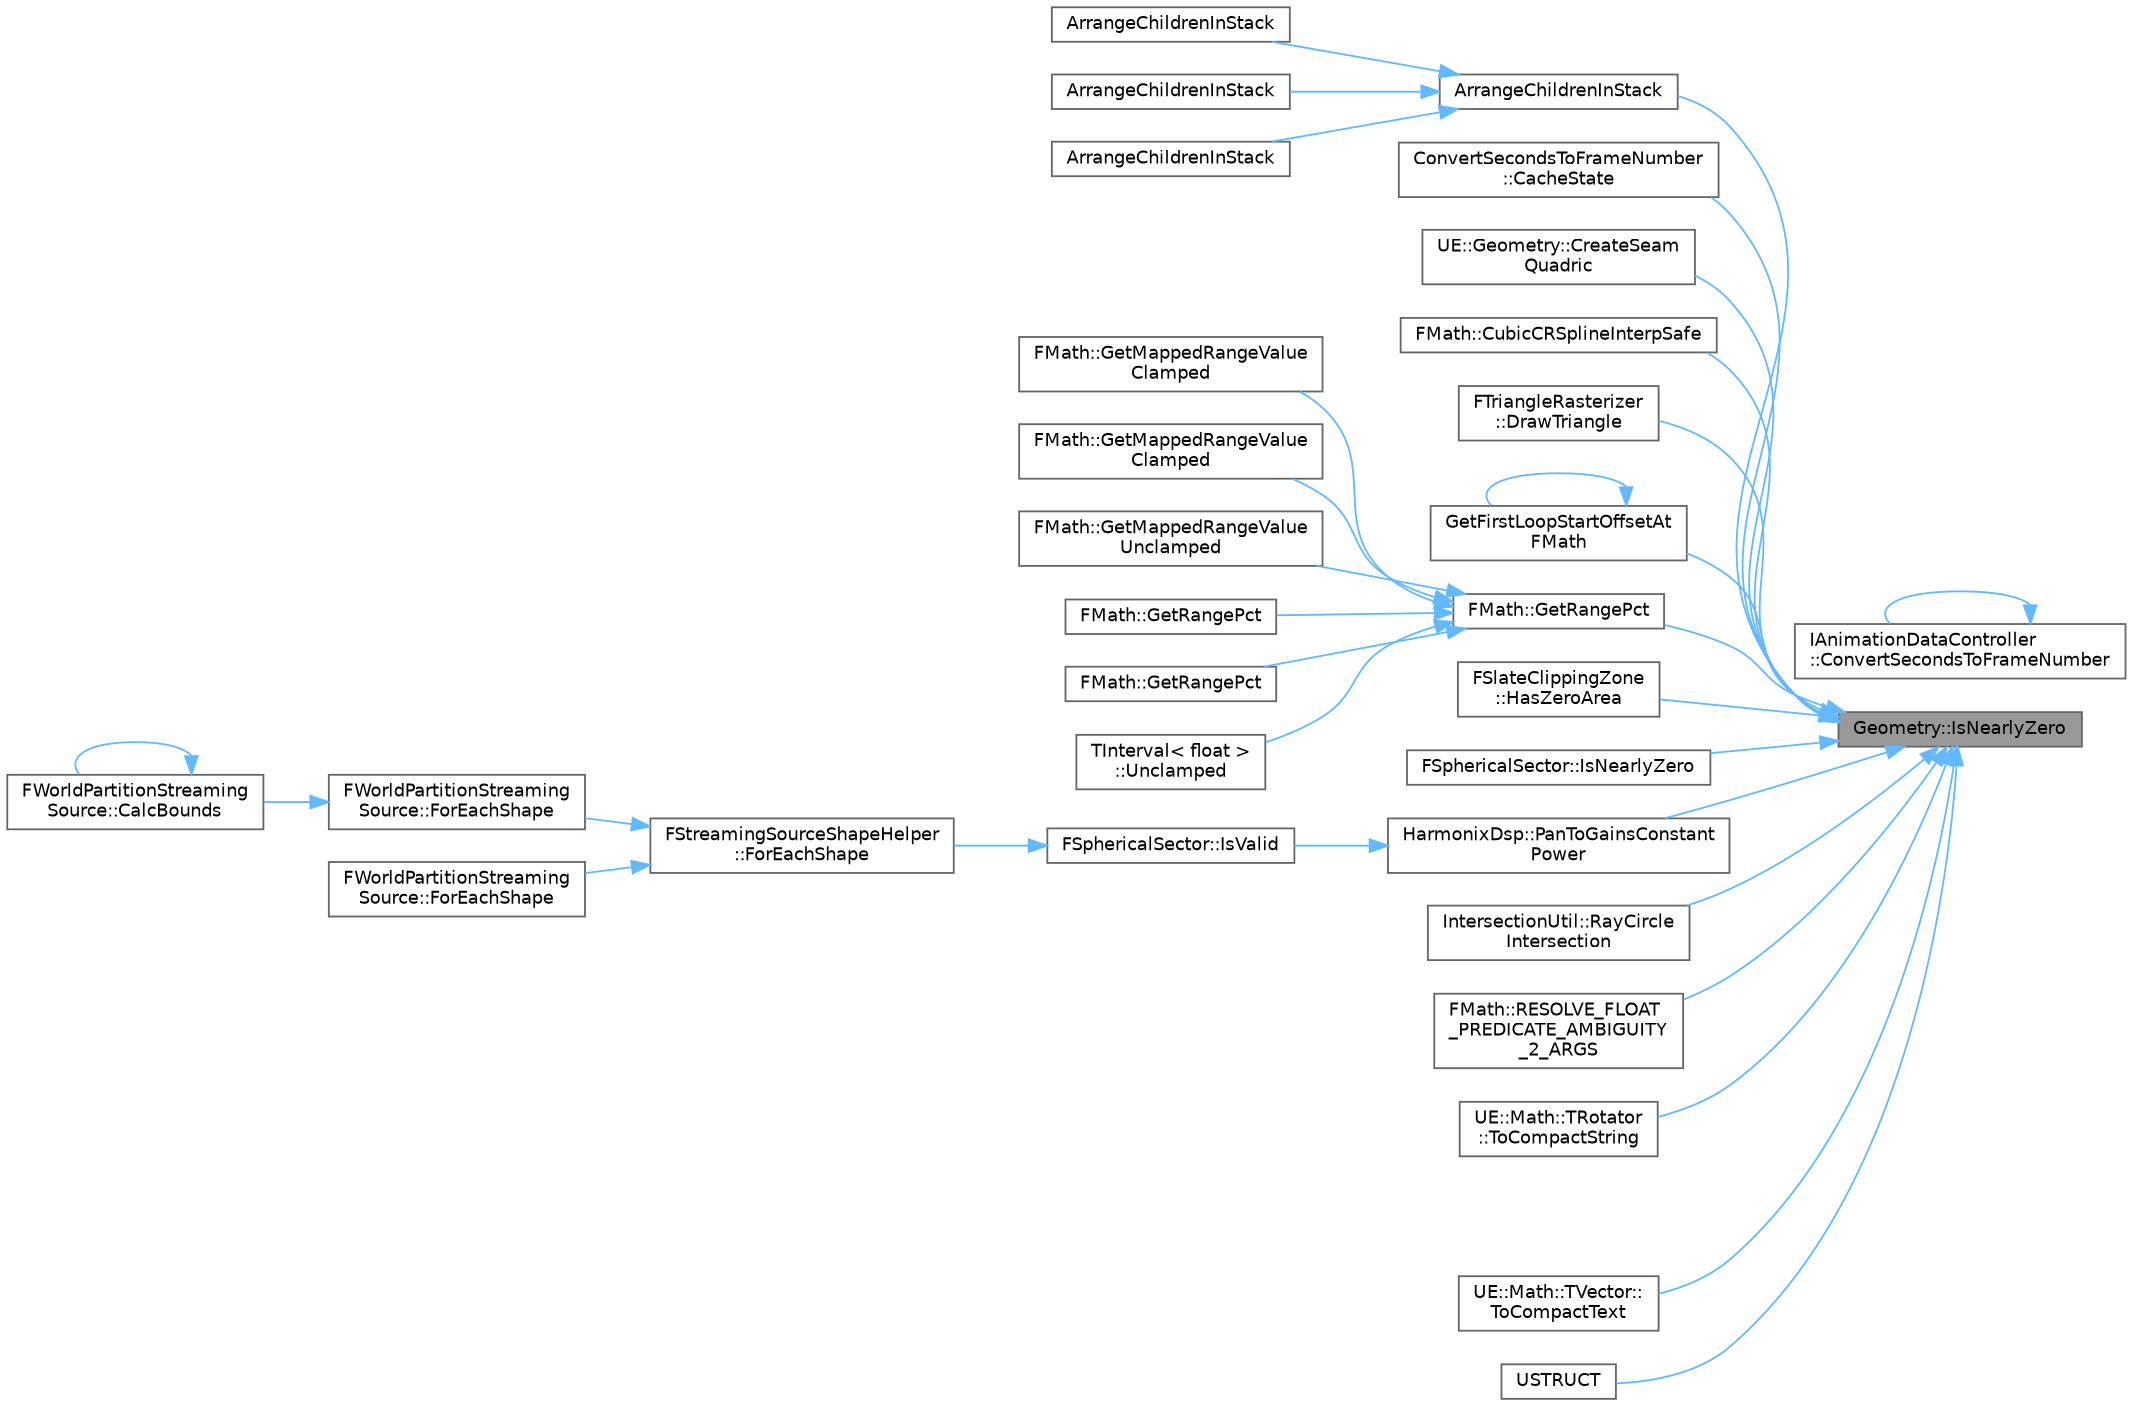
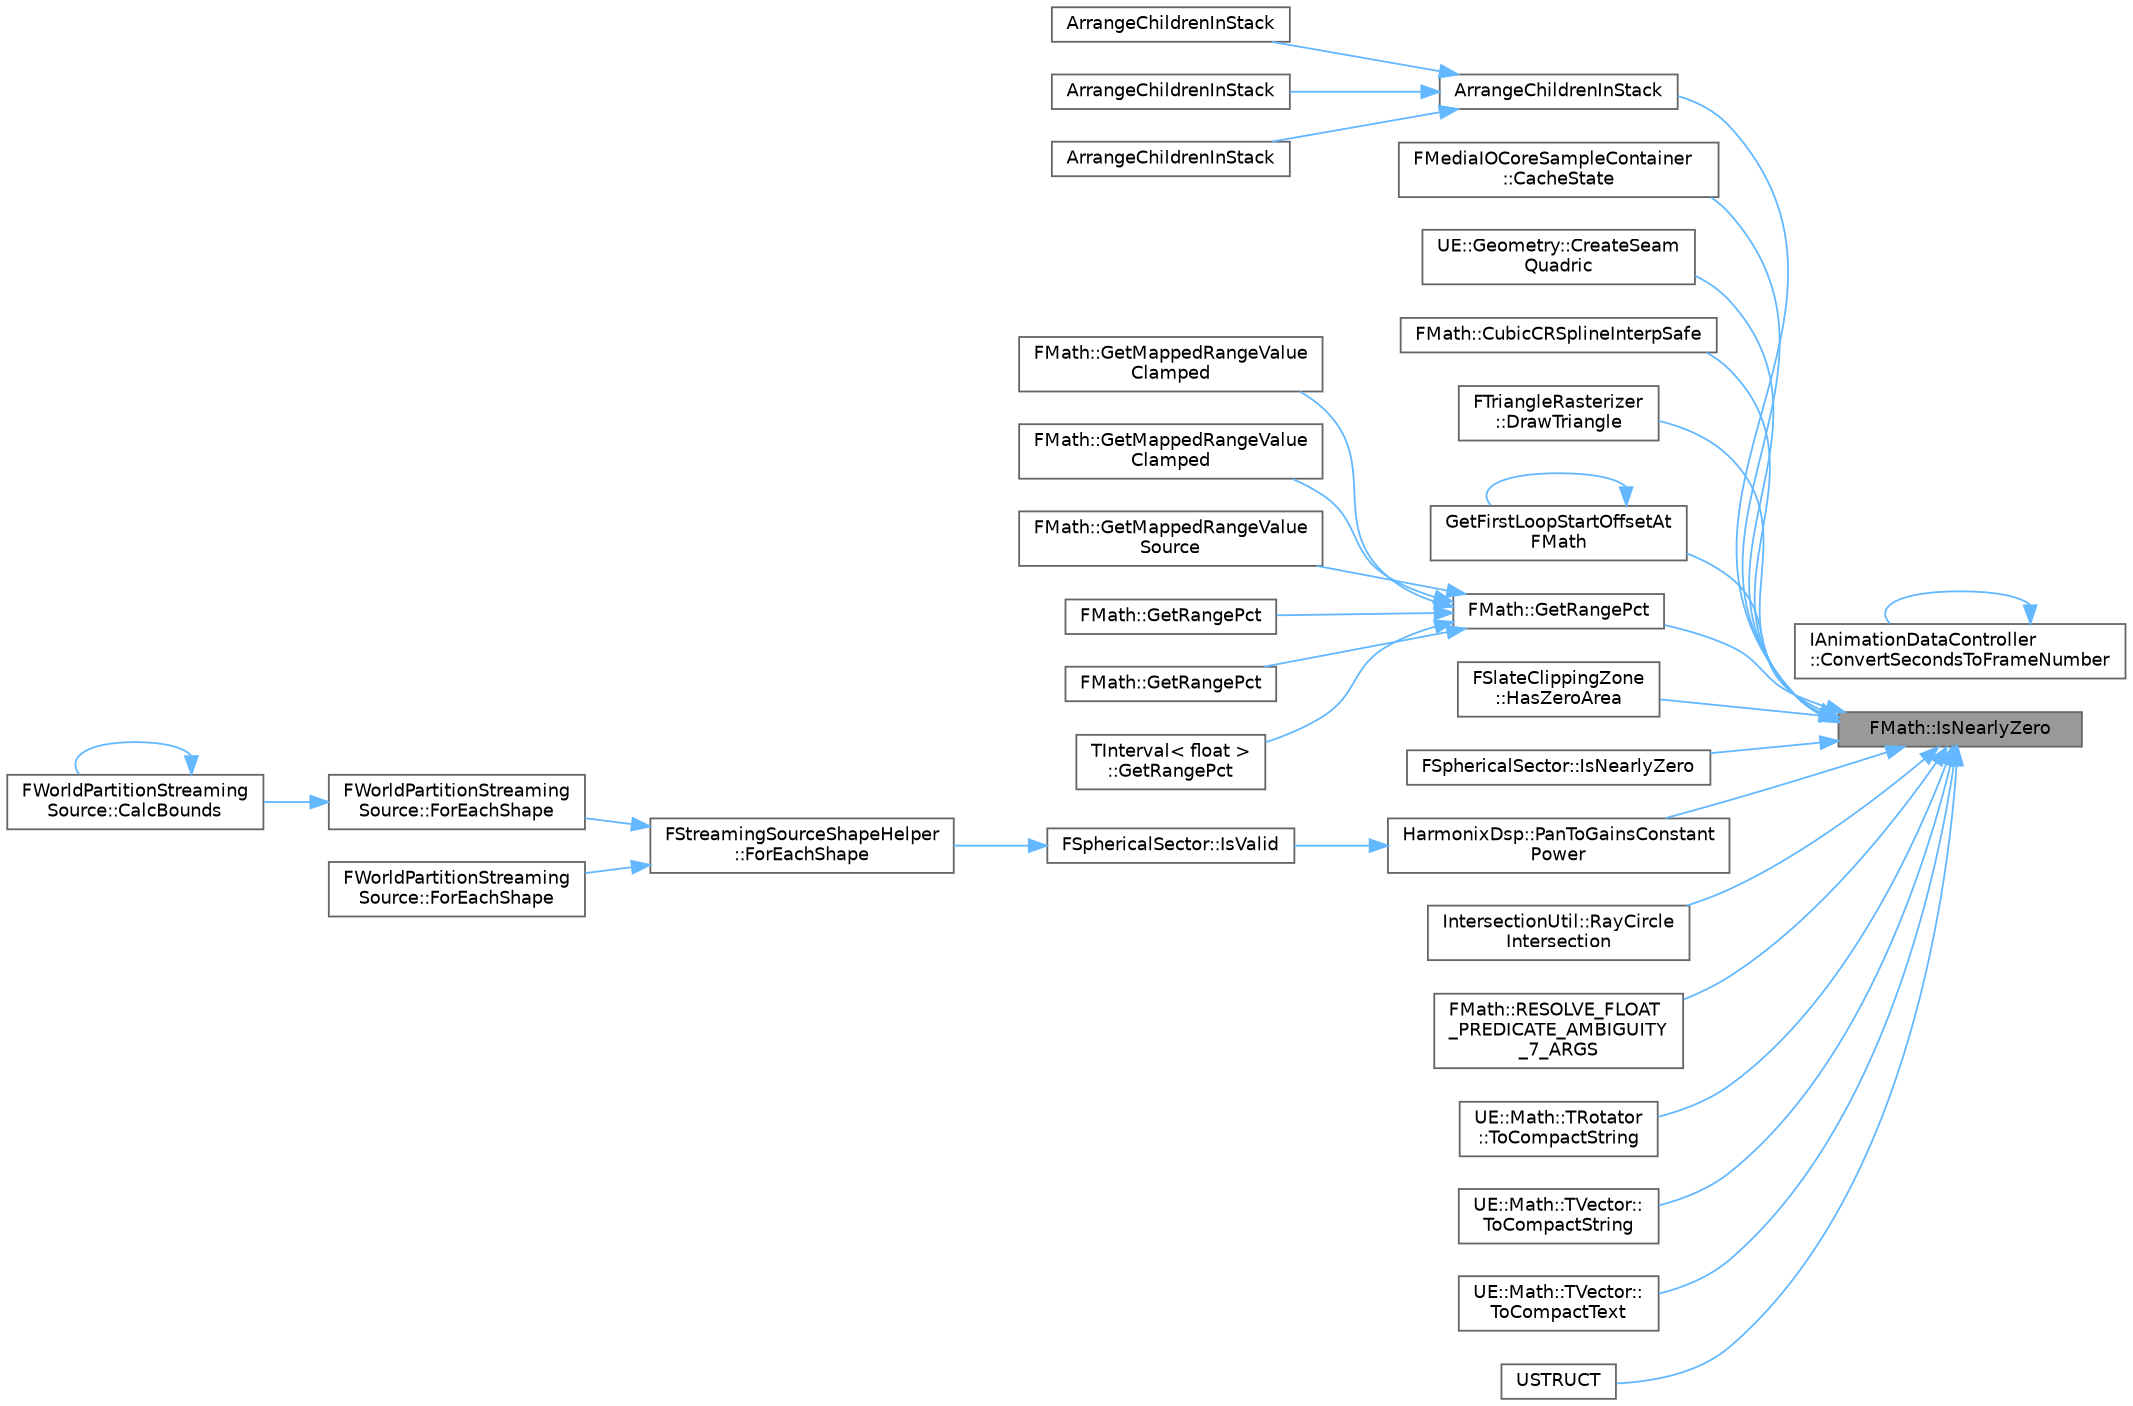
  digraph {
    rankdir=RL
    node [color=grey40 fillcolor=white fontname=Helvetica fontsize=10 shape=box style=filled]
    edge [color=steelblue1 dir=back fontname=Helvetica fontsize=10 labelfontname=Helvetica labelfontsize=10 style=solid]
-   n1 [color=gray40 fillcolor=grey60 fontcolor=black height=0.2 label="Geometry::IsNearlyZero" width=0.4]
+   n1 [color=gray40 fillcolor=grey60 fontcolor=black height=0.2 label="FMath::IsNearlyZero" width=0.4]
    n2 [height=0.2 label=ArrangeChildrenInStack width=0.4]
-   n3 [height=0.2 label="ConvertSecondsToFrameNumber\l::CacheState" width=0.4]
+   n3 [height=0.2 label="FMediaIOCoreSampleContainer\l::CacheState" width=0.4]
    n4 [height=0.2 label="UE::Geometry::CreateSeam\lQuadric" width=0.4]
    n5 [height=0.2 label="FMath::CubicCRSplineInterpSafe" width=0.4]
    n6 [height=0.2 label="FTriangleRasterizer\l::DrawTriangle" width=0.4]
    n7 [height=0.2 label="GetFirstLoopStartOffsetAt\lFMath" width=0.4]
    n8 [height=0.2 label="FMath::GetRangePct" width=0.4]
    n9 [height=0.2 label="FSlateClippingZone\l::HasZeroArea" width=0.4]
    n10 [height=0.2 label="FSphericalSector::IsNearlyZero" width=0.4]
    n11 [height=0.2 label="HarmonixDsp::PanToGainsConstant\lPower" width=0.4]
    n12 [height=0.2 label="IntersectionUtil::RayCircle\lIntersection" width=0.4]
-   n13 [height=0.2 label="FMath::RESOLVE_FLOAT\l_PREDICATE_AMBIGUITY\l_2_ARGS" width=0.4]
+   n13 [height=0.2 label="FMath::RESOLVE_FLOAT\l_PREDICATE_AMBIGUITY\l_7_ARGS" width=0.4]
    n14 [height=0.2 label="UE::Math::TRotator\l::ToCompactString" width=0.4]
+   n15 [height=0.2 label="UE::Math::TVector::\lToCompactString" width=0.4]
    n16 [height=0.2 label="UE::Math::TVector::\lToCompactText" width=0.4]
    n17 [height=0.2 label=USTRUCT width=0.4]
    n18 [height=0.2 label=ArrangeChildrenInStack width=0.4]
    n19 [height=0.2 label=ArrangeChildrenInStack width=0.4]
    n20 [height=0.2 label=ArrangeChildrenInStack width=0.4]
    n21 [height=0.2 label="IAnimationDataController\l::ConvertSecondsToFrameNumber" width=0.4]
    n22 [height=0.2 label="FMath::GetMappedRangeValue\lClamped" width=0.4]
    n23 [height=0.2 label="FMath::GetMappedRangeValue\lClamped" width=0.4]
-   n24 [height=0.2 label="FMath::GetMappedRangeValue\lUnclamped" width=0.4]
+   n24 [height=0.2 label="FMath::GetMappedRangeValue\lSource" width=0.4]
    n25 [height=0.2 label="FMath::GetRangePct" width=0.4]
    n26 [height=0.2 label="FMath::GetRangePct" width=0.4]
-   n27 [height=0.2 label="TInterval\< float \>\l::Unclamped" width=0.4]
+   n27 [height=0.2 label="TInterval\< float \>\l::GetRangePct" width=0.4]
    n28 [height=0.2 label="FSphericalSector::IsValid" width=0.4]
    n29 [height=0.2 label="FStreamingSourceShapeHelper\l::ForEachShape" width=0.4]
    n30 [height=0.2 label="FWorldPartitionStreaming\lSource::ForEachShape" width=0.4]
    n31 [height=0.2 label="FWorldPartitionStreaming\lSource::ForEachShape" width=0.4]
    n32 [height=0.2 label="FWorldPartitionStreaming\lSource::CalcBounds" width=0.4]
    n1 -> n2
    n1 -> n3
    n1 -> n4
    n1 -> n5
    n1 -> n6
    n1 -> n7
    n1 -> n8
    n1 -> n9
    n1 -> n10
    n1 -> n11
    n1 -> n12
    n1 -> n13
    n1 -> n14
+   n1 -> n15
    n1 -> n16
    n1 -> n17
    n2 -> n18
    n2 -> n19
    n2 -> n20
    n7 -> n7
    n8 -> n22
    n8 -> n23
    n8 -> n24
    n8 -> n25
    n8 -> n26
    n8 -> n27
    n11 -> n28
    n21 -> n21
    n28 -> n29
    n29 -> n30
    n29 -> n31
    n30 -> n32
    n32 -> n32
  }
